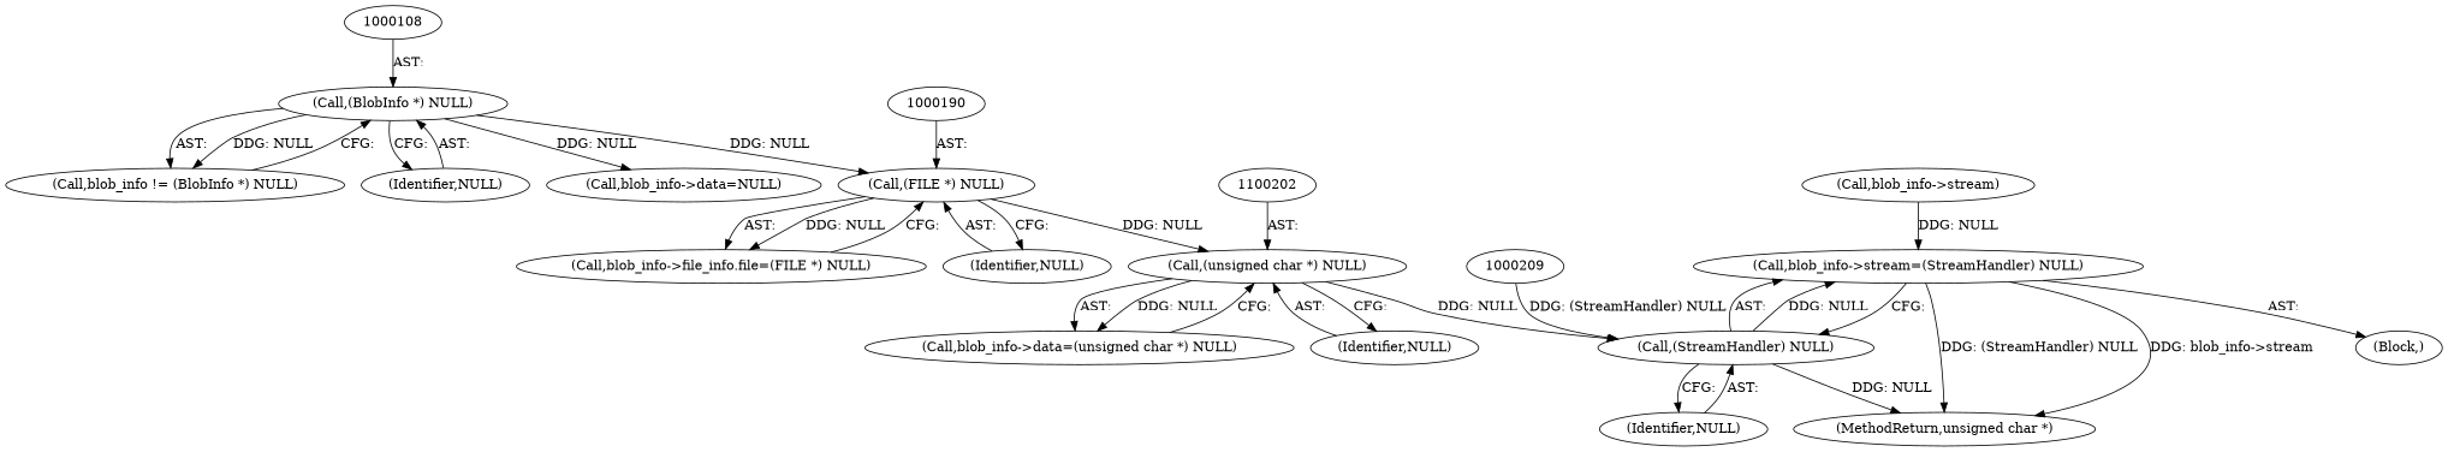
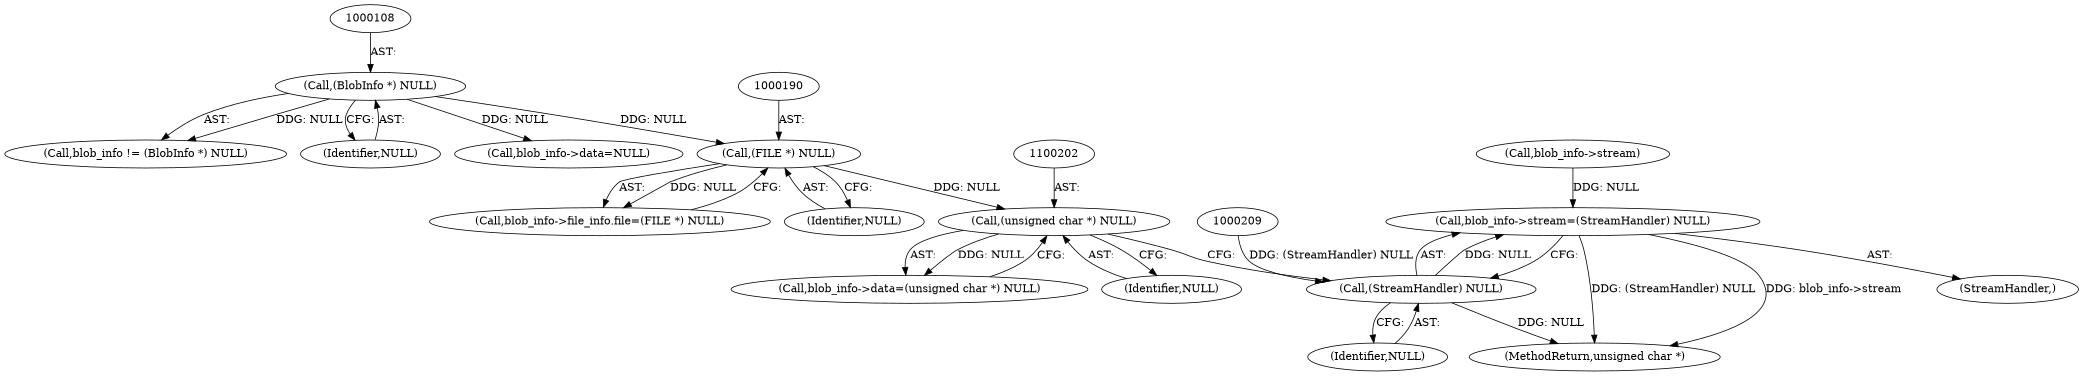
  digraph {
    n1 [label="(Call,blob_info->stream=(StreamHandler) NULL)"]
    n2 [label="(Call,(StreamHandler) NULL)"]
    n3 [label="(MethodReturn,unsigned char *)"]
-   n4 [label="(Block,)"]
+   n4 [label="(StreamHandler,)"]
    n5 [label="(Identifier,NULL)"]
    n6 [label="(Call,(unsigned char *) NULL)"]
    n7 [label="(Identifier,NULL)"]
    n8 [label="(Call,blob_info->data=(unsigned char *) NULL)"]
    n9 [label="(Call,(FILE *) NULL)"]
    n10 [label="(Identifier,NULL)"]
    n11 [label="(Call,blob_info->file_info.file=(FILE *) NULL)"]
    n12 [label="(Call,(BlobInfo *) NULL)"]
    n13 [label="(Call,blob_info != (BlobInfo *) NULL)"]
    n14 [label="(Identifier,NULL)"]
    n15 [label="(Call,blob_info->data=NULL)"]
    n16 [label="(Call,blob_info->stream)"]
    1000209
    n18 [label=1100202]
    1000190
    1000108
    n1 -> n2 [label="CFG: "]
    n1 -> n3 [label="DDG: (StreamHandler) NULL"]
    n1 -> n3 [label="DDG: blob_info->stream"]
    n1 -> n4 [label="AST: "]
    n2 -> n1 [label="AST: "]
    n2 -> n1 [label="DDG: NULL"]
    n2 -> n3 [label="DDG: NULL"]
    n2 -> n5 [label="CFG: "]
    n5 -> n2 [label="AST: "]
-   n6 -> n2 [label="DDG: NULL"]
+   n6 -> n2 [label="CFG: "]
    n6 -> n7 [label="CFG: "]
    n6 -> n8 [label="AST: "]
    n6 -> n8 [label="DDG: NULL"]
    n7 -> n6 [label="AST: "]
    n8 -> n6 [label="CFG: "]
    n9 -> n6 [label="DDG: NULL"]
    n9 -> n10 [label="CFG: "]
    n9 -> n11 [label="AST: "]
    n9 -> n11 [label="DDG: NULL"]
    n10 -> n9 [label="AST: "]
    n11 -> n9 [label="CFG: "]
    n12 -> n9 [label="DDG: NULL"]
    n12 -> n13 [label="AST: "]
    n12 -> n13 [label="DDG: NULL"]
    n12 -> n14 [label="CFG: "]
    n12 -> n15 [label="DDG: NULL"]
-   n13 -> n12 [label="CFG: "]
    n14 -> n12 [label="AST: "]
    n16 -> n1 [label="DDG: NULL"]
    1000209 -> n2 [label="DDG: (StreamHandler) NULL"]
    n18 -> n6 [label="AST: "]
    1000190 -> n9 [label="AST: "]
    1000108 -> n12 [label="AST: "]
  }
